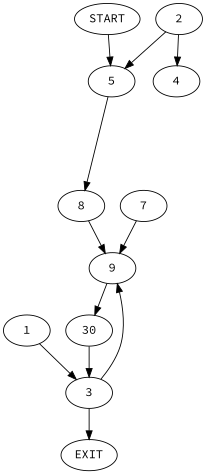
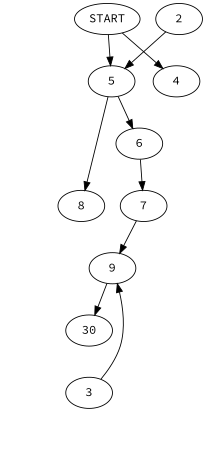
  digraph {
    fontname="Source Code Pro"
    node [fontname="Source Code Pro"]
    edge [fontname="Source Code Pro"]
    n1 [label=START]
    5
-   1
    3
-   n5 [label=EXIT]
    2
    4
    9
+   6
    8
    7
    n12 [label=30]
    n1 -> 5
+   5 -> 6
    5 -> 8
-   1 -> 3
-   3 -> n5
    3 -> 9
    2 -> 5
-   2 -> 4
+   n1 -> 4
    9 -> n12
-   8 -> 9
+   6 -> 7
    7 -> 9
-   n12 -> 3
  }
